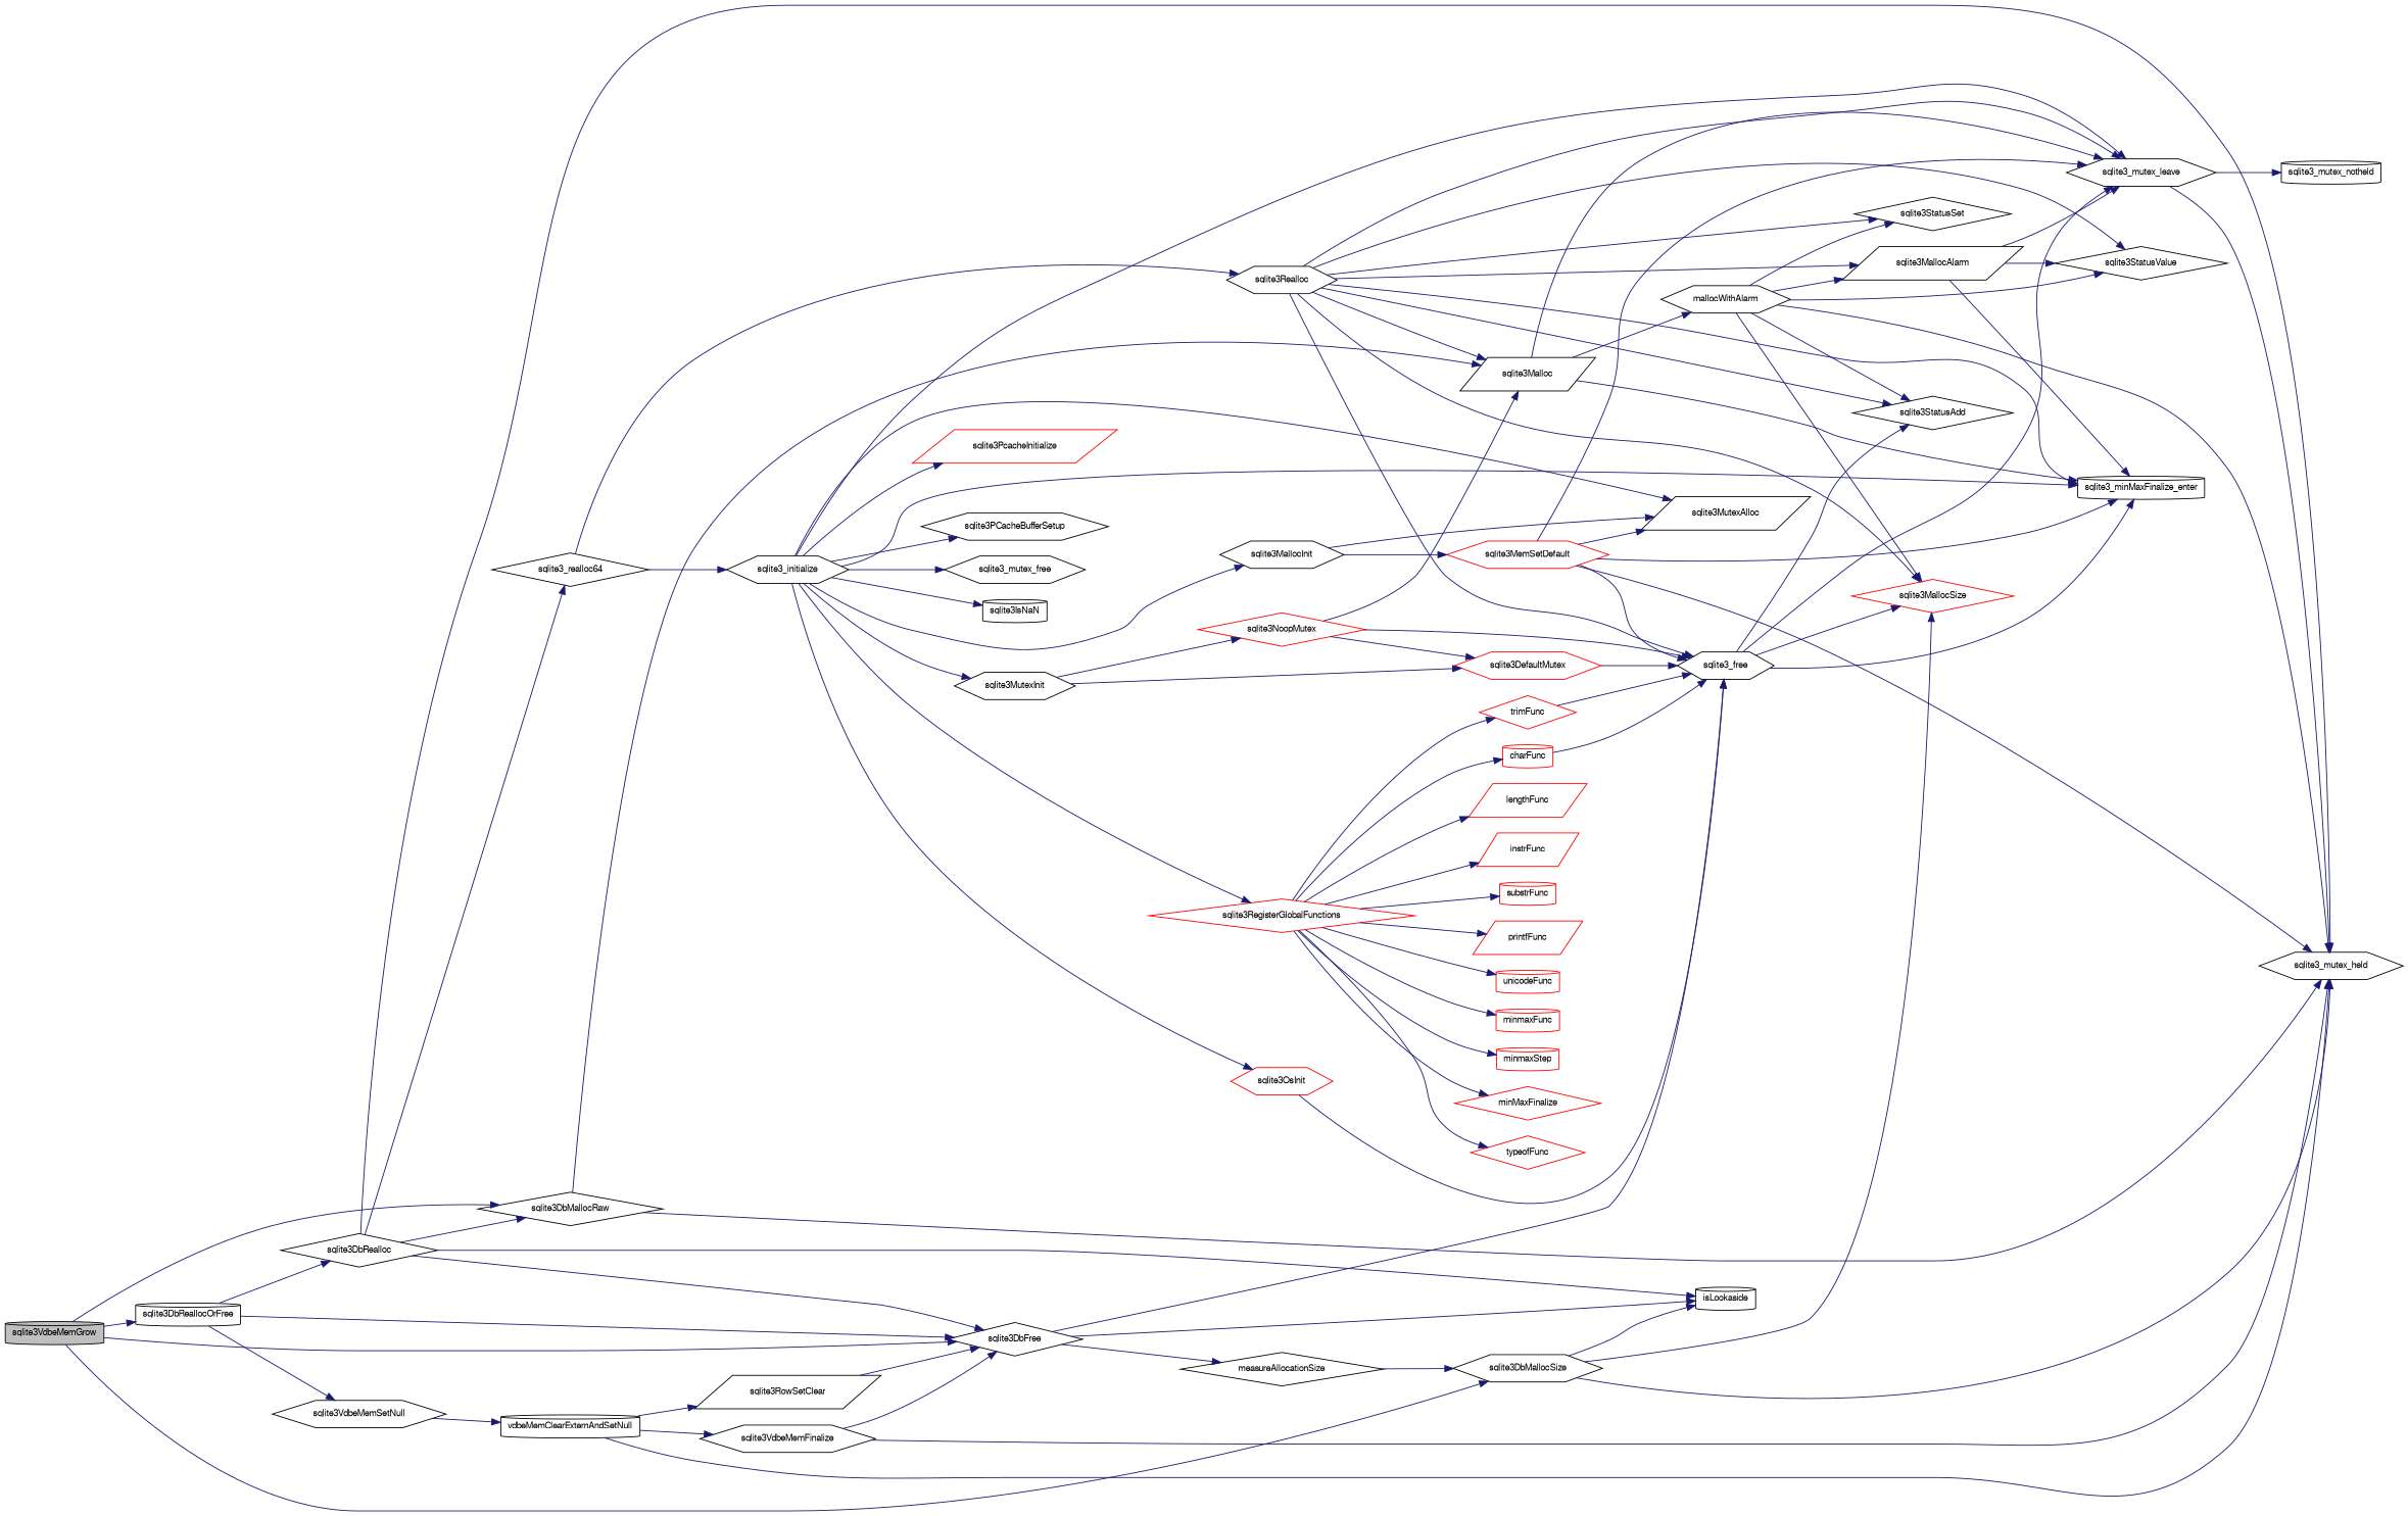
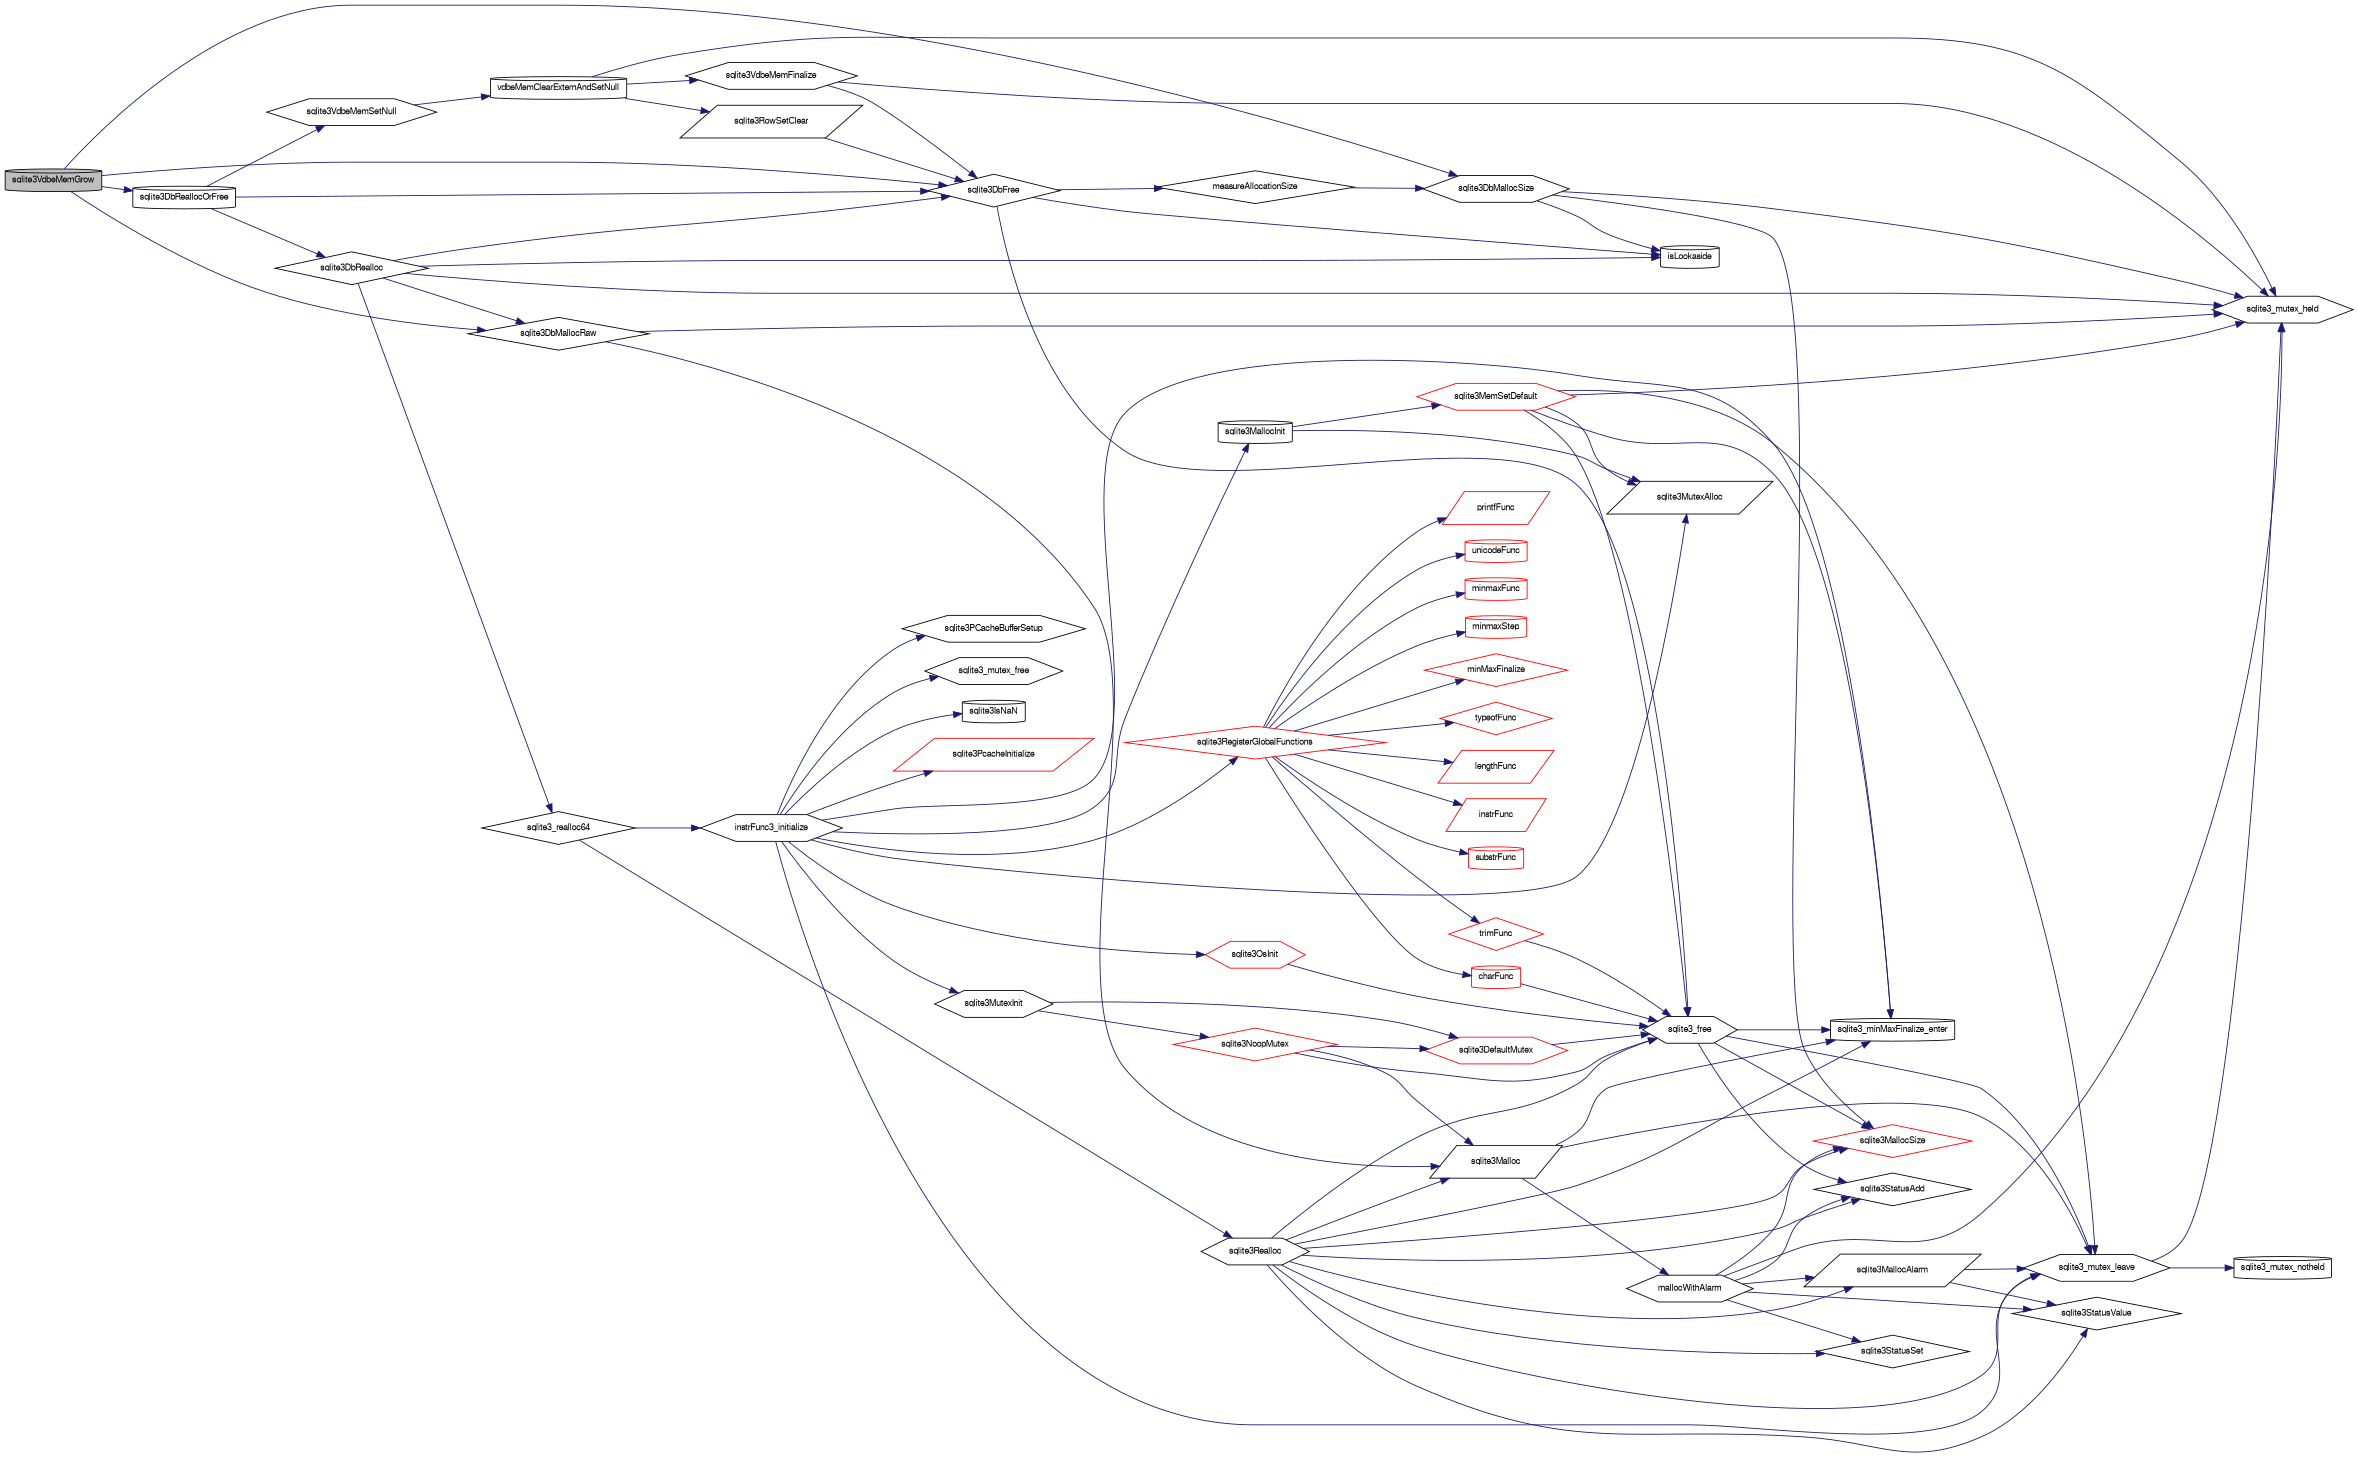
  digraph {
    rankdir=LR
    node [color=black fillcolor=white fontname=FreeSans fontsize=10 shape=hexagon style=filled]
    edge [color=midnightblue fontname=FreeSans fontsize=10 labelfontname=FreeSans labelfontsize=10 style=solid]
    n1 [fillcolor=grey75 fontcolor=black height=0.2 label=sqlite3VdbeMemGrow shape=cylinder width=0.4]
    n2 [height=0.2 label=sqlite3DbMallocSize width=0.4]
    n3 [height=0.2 label=sqlite3DbReallocOrFree shape=cylinder width=0.4]
    n4 [height=0.2 label=sqlite3DbMallocRaw shape=diamond width=0.4]
    n5 [height=0.2 label=sqlite3DbFree shape=diamond width=0.4]
    n6 [color=red height=0.2 label=sqlite3MallocSize shape=diamond width=0.4]
    n7 [height=0.2 label=sqlite3_mutex_held width=0.4]
    n8 [height=0.2 label=isLookaside shape=cylinder width=0.4]
    n9 [height=0.2 label=sqlite3VdbeMemSetNull width=0.4]
    n10 [height=0.2 label=sqlite3DbRealloc shape=diamond width=0.4]
    n11 [height=0.2 label=sqlite3Malloc shape=parallelogram width=0.4]
    n12 [height=0.2 label=measureAllocationSize shape=diamond width=0.4]
    n13 [height=0.2 label=sqlite3_free width=0.4]
    n14 [height=0.2 label=vdbeMemClearExternAndSetNull shape=cylinder width=0.4]
    n15 [height=0.2 label=sqlite3_realloc64 shape=diamond width=0.4]
-   n16 [height=0.2 label=sqlite3_initialize width=0.4]
+   n16 [height=0.2 label=instrFunc3_initialize width=0.4]
    n17 [height=0.2 label=sqlite3Realloc width=0.4]
    n18 [height=0.2 label=sqlite3_minMaxFinalize_enter shape=cylinder width=0.4]
    n19 [height=0.2 label=mallocWithAlarm width=0.4]
    n20 [height=0.2 label=sqlite3_mutex_leave width=0.4]
    n21 [height=0.2 label=sqlite3StatusSet shape=diamond width=0.4]
    n22 [height=0.2 label=sqlite3StatusValue shape=diamond width=0.4]
    n23 [height=0.2 label=sqlite3MallocAlarm shape=parallelogram width=0.4]
    n24 [height=0.2 label=sqlite3StatusAdd shape=diamond width=0.4]
    n25 [height=0.2 label=sqlite3_mutex_notheld shape=cylinder width=0.4]
    n26 [height=0.2 label=sqlite3MutexInit width=0.4]
    n27 [height=0.2 label=sqlite3MutexAlloc shape=parallelogram width=0.4]
-   n28 [height=0.2 label=sqlite3MallocInit width=0.4]
+   n28 [height=0.2 label=sqlite3MallocInit shape=cylinder width=0.4]
    n29 [color=red height=0.2 label=sqlite3RegisterGlobalFunctions shape=diamond width=0.4]
    n30 [color=red height=0.2 label=sqlite3PcacheInitialize shape=parallelogram width=0.4]
    n31 [color=red height=0.2 label=sqlite3OsInit width=0.4]
    n32 [height=0.2 label=sqlite3PCacheBufferSetup width=0.4]
    n33 [height=0.2 label=sqlite3_mutex_free width=0.4]
    n34 [height=0.2 label=sqlite3IsNaN shape=cylinder width=0.4]
    n35 [color=red height=0.2 label=sqlite3DefaultMutex width=0.4]
    n36 [color=red height=0.2 label=sqlite3NoopMutex shape=diamond width=0.4]
    n37 [color=red height=0.2 label=sqlite3MemSetDefault width=0.4]
    n38 [color=red height=0.2 label=trimFunc shape=diamond width=0.4]
    n39 [color=red height=0.2 label=minmaxFunc shape=cylinder width=0.4]
    n40 [color=red height=0.2 label=minmaxStep shape=cylinder width=0.4]
    n41 [color=red height=0.2 label=minMaxFinalize shape=diamond width=0.4]
    n42 [color=red height=0.2 label=typeofFunc shape=diamond width=0.4]
    n43 [color=red height=0.2 label=lengthFunc shape=parallelogram width=0.4]
    n44 [color=red height=0.2 label=instrFunc shape=parallelogram width=0.4]
    n45 [color=red height=0.2 label=substrFunc shape=cylinder width=0.4]
    n46 [color=red height=0.2 label=printfFunc shape=parallelogram width=0.4]
    n47 [color=red height=0.2 label=unicodeFunc shape=cylinder width=0.4]
    n48 [color=red height=0.2 label=charFunc shape=cylinder width=0.4]
    n49 [height=0.2 label=sqlite3VdbeMemFinalize width=0.4]
    n50 [height=0.2 label=sqlite3RowSetClear shape=parallelogram width=0.4]
    n1 -> n2
    n1 -> n3
    n1 -> n4
    n1 -> n5
    n2 -> n6
    n2 -> n7
    n2 -> n8
    n3 -> n5
    n3 -> n9
    n3 -> n10
    n4 -> n7
    n4 -> n11
    n5 -> n8
    n5 -> n12
    n5 -> n13
    n9 -> n14
    n10 -> n4
    n10 -> n5
    n10 -> n7
    n10 -> n8
    n10 -> n15
    n11 -> n18
    n11 -> n19
    n11 -> n20
    n12 -> n2
    n13 -> n6
    n13 -> n18
    n13 -> n20
    n13 -> n24
    n14 -> n7
    n14 -> n49
    n14 -> n50
    n15 -> n16
    n15 -> n17
    n16 -> n18
    n16 -> n20
    n16 -> n26
    n16 -> n27
    n16 -> n28
    n16 -> n29
    n16 -> n30
    n16 -> n31
    n16 -> n32
    n16 -> n33
    n16 -> n34
    n17 -> n6
    n17 -> n11
    n17 -> n13
    n17 -> n18
    n17 -> n20
    n17 -> n21
    n17 -> n22
    n17 -> n23
    n17 -> n24
    n19 -> n6
    n19 -> n7
    n19 -> n21
    n19 -> n22
    n19 -> n23
    n19 -> n24
    n20 -> n7
    n20 -> n25
-   n23 -> n18
    n23 -> n20
    n23 -> n22
    n26 -> n35
    n26 -> n36
    n28 -> n27
    n28 -> n37
    n29 -> n38
    n29 -> n39
    n29 -> n40
    n29 -> n41
    n29 -> n42
    n29 -> n43
    n29 -> n44
    n29 -> n45
    n29 -> n46
    n29 -> n47
    n29 -> n48
    n31 -> n13
    n35 -> n13
    n36 -> n11
    n36 -> n13
    n36 -> n35
    n37 -> n7
    n37 -> n13
    n37 -> n18
    n37 -> n20
    n37 -> n27
    n38 -> n13
    n48 -> n13
    n49 -> n5
    n49 -> n7
    n50 -> n5
  }
